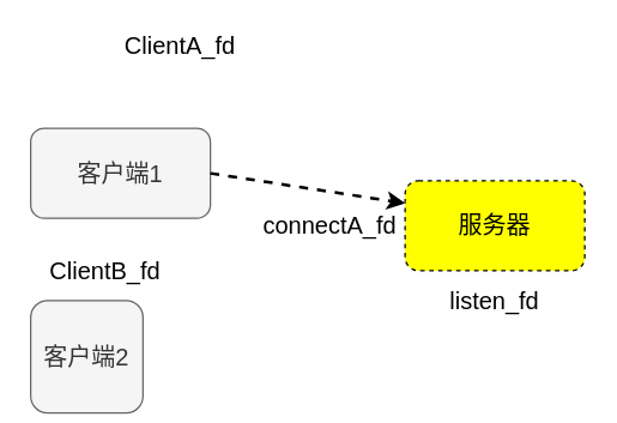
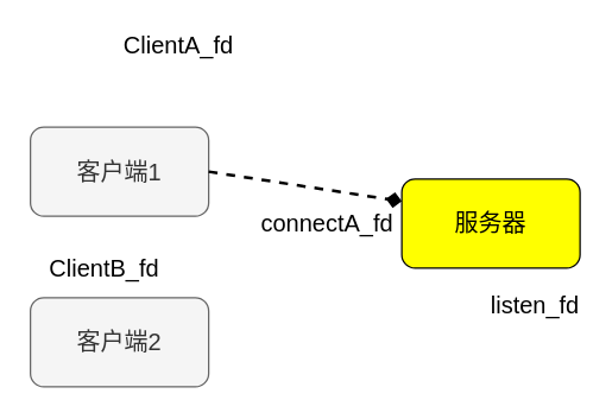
  <mxCell id="0" />
  <mxCell id="1" parent="0" />
  <mxCell id="2" value="客户端1" style="rounded=1;whiteSpace=wrap;html=1;fontSize=16;fillColor=#f5f5f5;strokeColor=#666666;fontColor=#333333;" vertex="1" parent="1"><mxGeometry x="20" y="85" width="120" height="60" as="geometry" /></mxCell>
- <mxCell id="3" value="客户端2" style="rounded=1;whiteSpace=wrap;html=1;fontSize=16;fillColor=#f5f5f5;strokeColor=#666666;fontColor=#333333;" vertex="1" parent="1"><mxGeometry x="20" y="200" width="75" height="75" as="geometry" /></mxCell>
- <mxCell id="4" value="服务器" style="rounded=1;whiteSpace=wrap;html=1;fontSize=16;fillColor=#FFFF00;dashed=1;" vertex="1" parent="1"><mxGeometry x="270" y="120" width="120" height="60" as="geometry" /></mxCell>
+ <mxCell id="3" value="客户端2" style="rounded=1;whiteSpace=wrap;html=1;fontSize=16;fillColor=#f5f5f5;strokeColor=#666666;fontColor=#333333;" vertex="1" parent="1"><mxGeometry x="20" y="200" width="120" height="60" as="geometry" /></mxCell>
+ <mxCell id="4" value="服务器" style="rounded=1;whiteSpace=wrap;html=1;fontSize=16;fillColor=#FFFF00;" vertex="1" parent="1"><mxGeometry x="270" y="120" width="120" height="60" as="geometry" /></mxCell>
  <mxCell id="5" value="ClientA_fd" style="text;html=1;strokeColor=none;fillColor=none;align=center;verticalAlign=middle;whiteSpace=wrap;rounded=0;fontSize=16;" vertex="1" parent="1"><mxGeometry x="100" y="20" width="40" height="20" as="geometry" /></mxCell>
  <mxCell id="6" value="ClientB_fd" style="text;html=1;strokeColor=none;fillColor=none;align=center;verticalAlign=middle;whiteSpace=wrap;rounded=0;fontSize=16;" vertex="1" parent="1"><mxGeometry x="50" y="170" width="40" height="20" as="geometry" /></mxCell>
- <mxCell id="7" value="listen_fd" style="text;html=1;strokeColor=none;fillColor=none;align=center;verticalAlign=middle;whiteSpace=wrap;rounded=0;fontSize=16;" vertex="1" parent="1"><mxGeometry x="310" y="190" width="40" height="20" as="geometry" /></mxCell>
+ <mxCell id="7" value="listen_fd" style="text;html=1;strokeColor=none;fillColor=none;align=center;verticalAlign=middle;whiteSpace=wrap;rounded=0;fontSize=16;" vertex="1" parent="1"><mxGeometry x="340" y="195" width="40" height="20" as="geometry" /></mxCell>
  <mxCell id="8" value="connectA_fd" style="text;html=1;strokeColor=none;fillColor=none;align=center;verticalAlign=middle;whiteSpace=wrap;rounded=0;fontSize=16;" vertex="1" parent="1"><mxGeometry x="200" y="140" width="40" height="20" as="geometry" /></mxCell>
- <mxCell id="9" value="" style="endArrow=classic;html=1;fontSize=16;entryX=0;entryY=0.25;entryDx=0;entryDy=0;exitX=1;exitY=0.5;exitDx=0;exitDy=0;dashed=1;strokeWidth=2;" edge="1" parent="1" source="2" target="4"><mxGeometry width="50" height="50" relative="1" as="geometry"><mxPoint x="190" y="90" as="sourcePoint" /><mxPoint x="240" y="40" as="targetPoint" /></mxGeometry></mxCell>
+ <mxCell id="9" value="" style="endArrow=diamond;html=1;fontSize=16;entryX=0;entryY=0.25;entryDx=0;entryDy=0;exitX=1;exitY=0.5;exitDx=0;exitDy=0;dashed=1;strokeWidth=2;" edge="1" parent="1" source="2" target="4"><mxGeometry width="50" height="50" relative="1" as="geometry"><mxPoint x="190" y="90" as="sourcePoint" /><mxPoint x="240" y="40" as="targetPoint" /></mxGeometry></mxCell>
